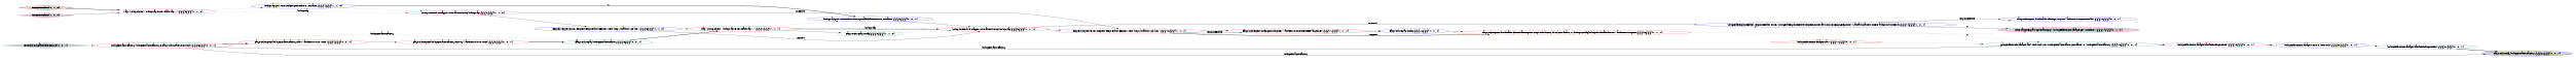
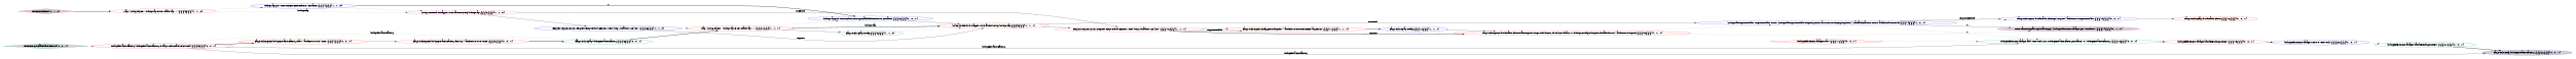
  digraph {
    rankdir=LR
    node [color=red fillcolor=white shape=ellipse style=filled]
    edge [style=solid]
    n1 [color=teal label="EasyMock.replay(config)@@@8@@@['1', '1', '0']"]
    n2 [label="String strResult = mapper.writeValueAsString(lookupMap)@@@9@@@['1', '1', '1']"]
    n3 [color=deeppink label="Request request = new Request(HttpMethod.GET,new URL(\"http://localhost:1234/xx\"))@@@10@@@['1', '1', '1']"]
    n4 [color=blue label="StringFullResponseHolder responseHolder = new StringFullResponseHolder(HttpResponseStatus.OK,newEmptyResponse(),StandardCharsets.UTF_8).addChunk(strResult)@@@14@@@['1', '0', '1']"]
    n5 [color=blue label="EasyMock.replay(config)@@@12@@@['1', '1', '1']"]
    n6 [label="EasyMock.expect(druidLeaderClient.makeRequest(HttpMethod.GET,\"/druid/coordinator/v1/lookups/config/lookupTier?detailed=true\")).andReturn(request)@@@13@@@['1', '1', '1']"]
    n7 [color=deeppink fillcolor=lightgray label="Assert.assertEquals(Optional.empty(),lookupReferencesManager.get(\"notThere\"))@@@14@@@['0', '1', '0']"]
    n8 [color=deeppink label="lookupReferencesManager.handlePendingNotices()@@@19@@@['0', '0', '1']"]
    n9 [color=blue label="lookupReferencesManager.remove(\"testMock\")@@@20@@@['0', '0', '1']"]
    n10 [color=teal label="lookupReferencesManager.handlePendingNotices()@@@21@@@['0', '0', '1']"]
    n11 [color=blue fillcolor=lightgray label="EasyMock.verify(lookupExtractorFactory)@@@22@@@['0', '0', '1']"]
    n12 [color=deeppink label="String strResult = mapper.writeValueAsString(lookupMap)@@@5@@@['1', '1', '0']"]
    n13 [color=blue label="Request request = new Request(HttpMethod.GET,new URL(\"http://localhost:1234/xx\"))@@@6@@@['1', '1', '0']"]
    n14 [label="EasyMock.expect(config.getLookupTier()).andReturn(LOOKUP_TIER).anyTimes()@@@11@@@['1', '1', '1']"]
    n15 [label="Map<String,Object> lookupMap = new HashMap<>()@@@7@@@['1', '1', '1']"]
    n16 [color=blue label="EasyMock.expect(druidLeaderClient.go(request)).andReturn(responseHolder)@@@15@@@['0', '0', '1']"]
    n17 [color=teal label="lookupReferencesManager.add(\"testMock\",new LookupExtractorFactoryContainer(\"0\",lookupExtractorFactory))@@@18@@@['0', '0', '1']"]
+   n18 [label="EasyMock.replay(druidLeaderClient)@@@16@@@['0', '0', '1']"]
    n19 [label="EasyMock.expect(lookupExtractorFactory.start()).andReturn(true).once()@@@4@@@['0', '0', '1']"]
    n20 [color=deeppink label="EasyMock.expect(lookupExtractorFactory.destroy()).andReturn(true).once()@@@5@@@['0', '0', '1']"]
    n21 [color=teal label="EasyMock.replay(lookupExtractorFactory)@@@6@@@['0', '0', '1']"]
-   n22 [color=deeppink fillcolor=lightgray label="testGetNotThere['1', '0', '0']" shape=diamond]
    n23 [color=deeppink label="Map<String,Object> lookupMap = new HashMap<>()@@@3@@@['1', '1', '0']"]
    n24 [color=blue label="lookupMap.put(\"testMockForGetNotThere\",container)@@@4@@@['1', '1', '0']"]
    n25 [color=blue label="lookupMap.put(\"testMockForDestroyIsCalledAfterRemove\",container)@@@8@@@['0', '0', '1']"]
    n26 [label="LookupExtractorFactory lookupExtractorFactory = EasyMock.createStrictMock()@@@3@@@['0', '0', '1']"]
    n27 [fillcolor=lightgray label="testGetNotThere['0', '1', '0']" shape=diamond]
    n28 [label="lookupReferencesManager.start()@@@17@@@['0', '0', '1']" shape=diamond]
    n29 [color=teal fillcolor=lightgray label="testDestroyIsCalledAfterRemove['0', '0', '1']" shape=diamond]
    n1 -> n2 [style=dotted]
    n2 -> n3
    n2 -> n4 [label=strResult]
    n3 -> n6 [label=request style=bold]
    n3 -> n14
    n3 -> n14 [label=responseHolder]
    n4 -> n7 [label=0]
    n4 -> n16 [style=dotted]
    n4 -> n16 [label=responseHolder]
    n4 -> n17 [label=0 style=dotted]
    n5 -> n6
    n6 -> n4 [style=dotted]
    n6 -> n7 [style=dotted]
    n8 -> n9 [style=bold]
    n9 -> n10 [style=dotted]
    n10 -> n11 [style=bold]
    n12 -> n3 [label=strResult]
    n12 -> n13
    n13 -> n2 [label=request]
    n13 -> n15 [style=dotted]
    n14 -> n5 [style=bold]
    n15 -> n1
    n15 -> n2 [label=lookupMap style=bold]
    n15 -> n25 [style=dotted]
+   n16 -> n18
    n17 -> n8 [style=bold]
    n19 -> n20
    n20 -> n21 [style=bold]
    n21 -> n15 [style=bold]
-   n22 -> n23
    n23 -> n12 [label=lookupMap style=dotted]
    n23 -> n24 [style=dotted]
    n24 -> n12 [style=dotted]
    n24 -> n25 [label=0 style=bold]
    n25 -> n2
    n26 -> n11 [label=lookupExtractorFactory]
    n26 -> n17 [label=lookupExtractorFactory]
    n26 -> n19 [style=bold]
    n26 -> n21 [label=lookupExtractorFactory style=dotted]
    n27 -> n23 [style=bold]
    n28 -> n17 [style=dotted]
    n29 -> n26 [style=dotted]
  }
